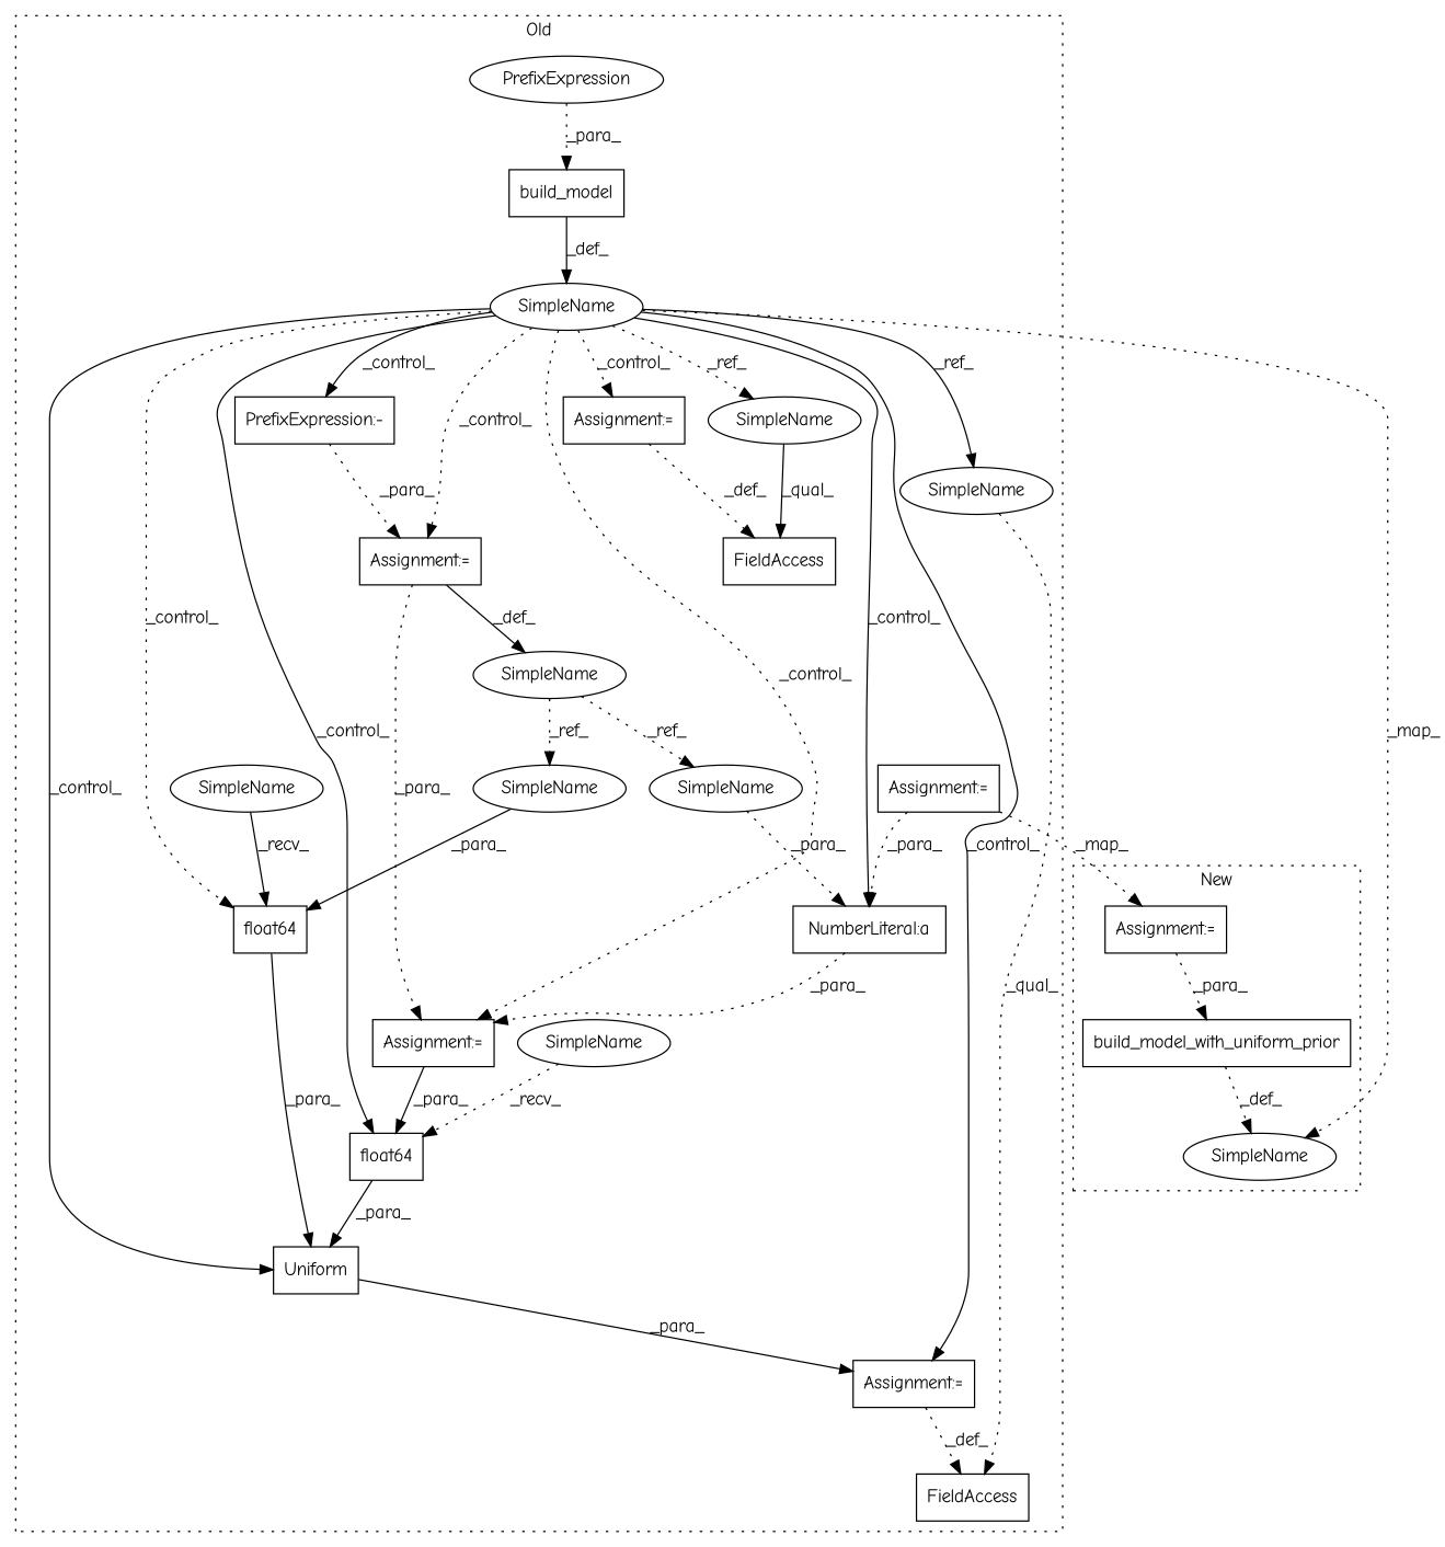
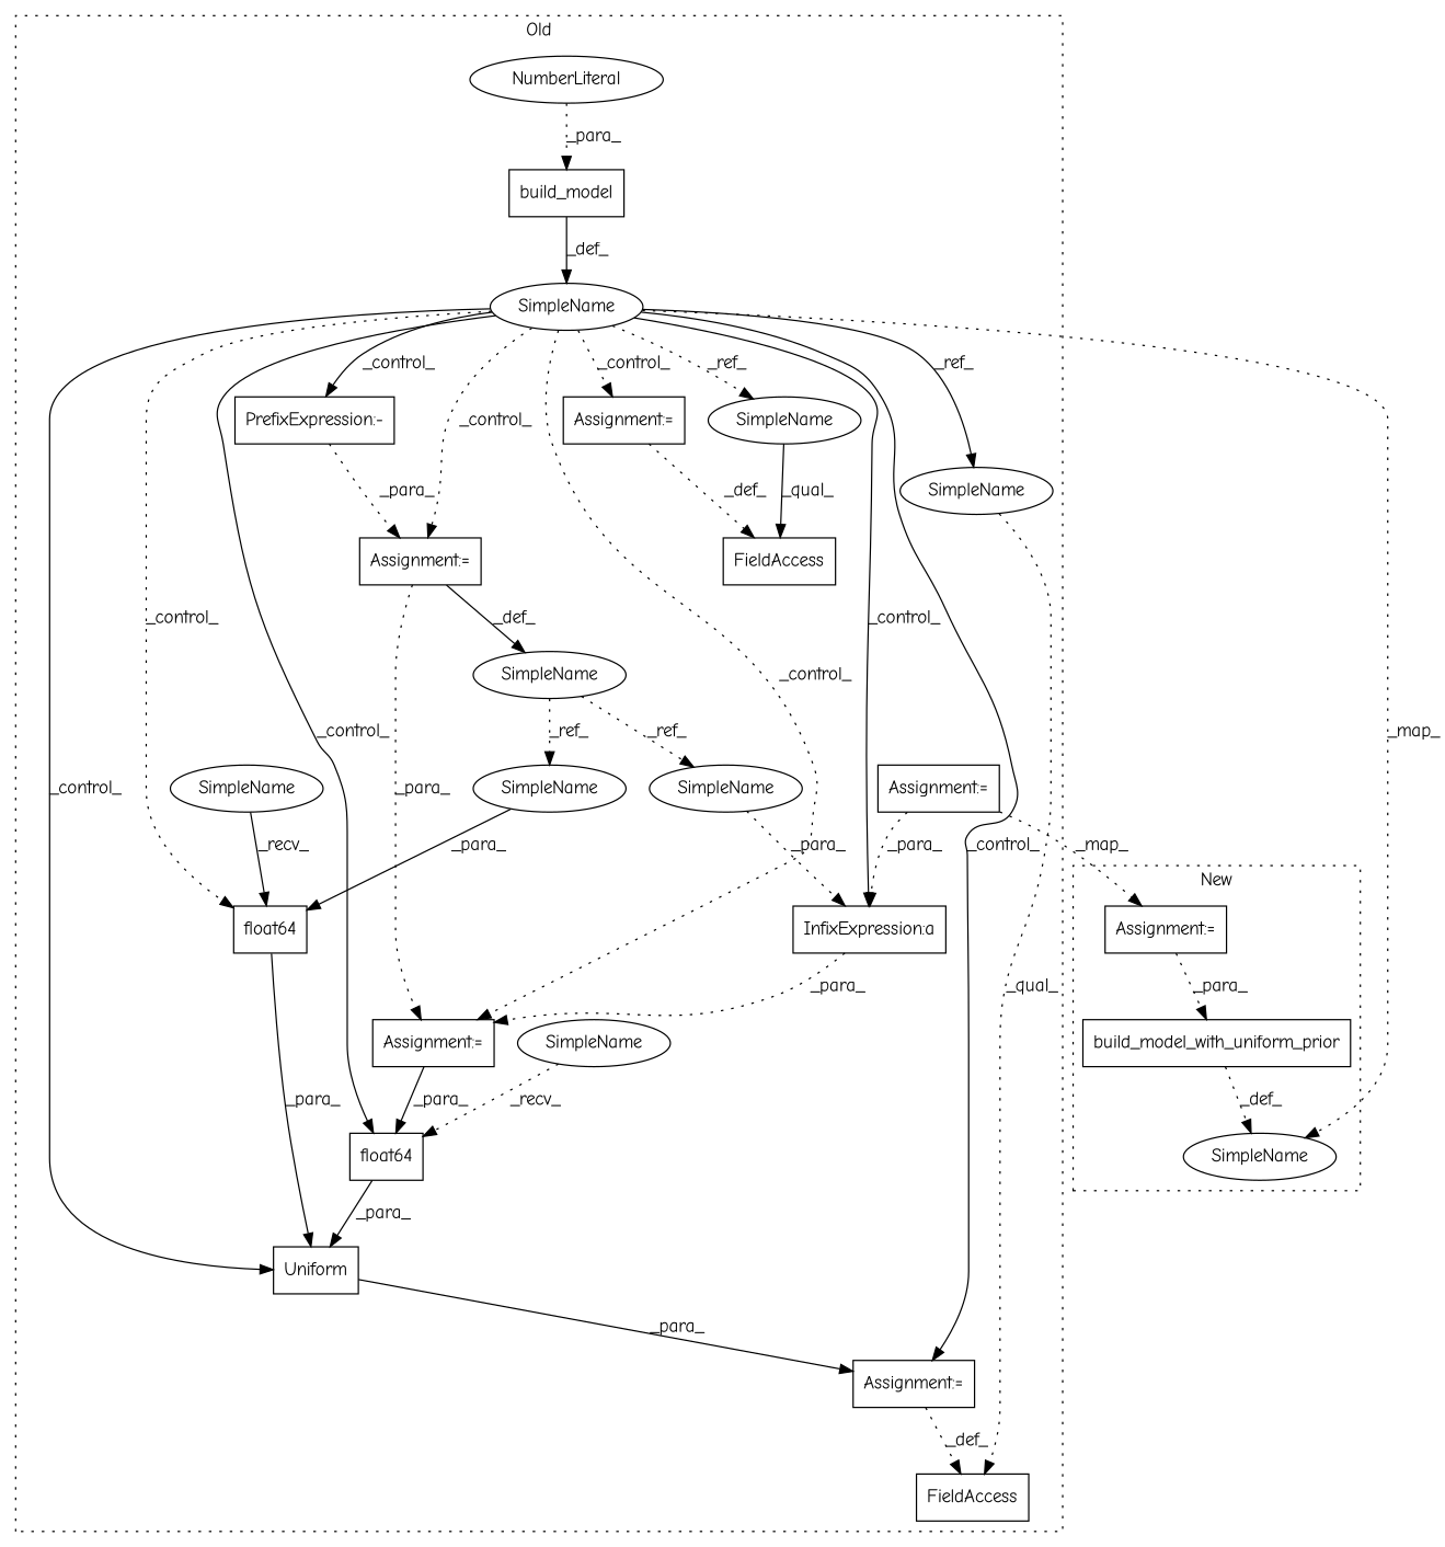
  digraph {
    fontname="Comic Neue"
    node [a=42 fontname="Comic Neue" l=1 s=5544 shape=box]
    edge [fontname="Comic Neue" style=dotted]
    n1 [a=32 l="31,1" label=build_model_with_uniform_prior s="6149,6205"]
    n2 [label=SimpleName s=6374 shape=ellipse]
    n3 [a=7 label="Assignment:=" s=6108]
    n4 [a=32 l="8,1" label=Uniform s="5650,5708"]
-   n5 [a=27 l=3 label="NumberLiteral:a" s=5615]
+   n5 [a=27 l=3 label="InfixExpression:a" s=5615]
    n6 [a=32 l="12,1" label=build_model s="5264,5280"]
    n7 [a=22 l=15 label=FieldAccess]
    n8 [a=22 l=11 label=FieldAccess s=5638]
    n9 [l=9 label=SimpleName s=5572 shape=ellipse]
    n10 [a=32 l="8,1" label=float64 s="5664,5681"]
    n11 [l=5 label=SimpleName s=5500 shape=ellipse]
    n12 [a=32 l="8,1" label=float64 s="5689,5707"]
    n13 [a=7 label="Assignment:=" s=5604]
    n14 [a=7 label="Assignment:=" s=5559]
    n15 [a=7 label="Assignment:=" s=5581]
    n16 [a=7 label="Assignment:=" s=5649]
    n17 [a=38 label="PrefixExpression:-" s=5582]
-   n18 [a=34 l=3 label=PrefixExpression s=5583 shape=ellipse]
+   n18 [a=34 l=3 label=NumberLiteral s=5583 shape=ellipse]
    n19 [a=7 label="Assignment:=" s=5326]
    n20 [l=9 label=SimpleName s=5672 shape=ellipse]
    n21 [l=9 label=SimpleName s=5606 shape=ellipse]
    n22 [l=5 label=SimpleName shape=ellipse]
    n23 [l=5 label=SimpleName s=5638 shape=ellipse]
    n24 [l=5 label=SimpleName s=5658 shape=ellipse]
    n25 [l=5 label=SimpleName s=5683 shape=ellipse]
    subgraph cluster_1 {
      label=New
      style=dotted
      n1
      n2
      n3
    }
    subgraph cluster_2 {
      label=Old
      style=dotted
      n4
      n5
      n6
      n7
      n8
      n9
      n10
      n11
      n12
      n13
      n14
      n15
      n16
      n17
      n18
      n19
      n20
      n21
      n22
      n23
      n24
      n25
    }
    n1 -> n2 [label=_def_]
    n3 -> n1 [label=_para_]
    n4 -> n16 [label=_para_ style=solid]
    n5 -> n13 [label=_para_]
    n6 -> n11 [label=_def_ style=solid]
    n9 -> n20 [label=_ref_]
    n9 -> n21 [label=_ref_]
    n10 -> n4 [label=_para_ style=solid]
    n11 -> n2 [label=_map_]
    n11 -> n4 [label=_control_ style=solid]
    n11 -> n5 [label=_control_ style=solid]
    n11 -> n10 [label=_control_]
    n11 -> n12 [label=_control_ style=solid]
    n11 -> n13 [label=_control_]
    n11 -> n14 [label=_control_]
    n11 -> n15 [label=_control_]
    n11 -> n16 [label=_control_ style=solid]
    n11 -> n17 [label=_control_ style=solid]
    n11 -> n22 [label=_ref_]
    n11 -> n23 [label=_ref_ style=solid]
    n12 -> n4 [label=_para_ style=solid]
    n13 -> n12 [label=_para_ style=solid]
    n14 -> n7 [label=_def_]
    n15 -> n9 [label=_def_ style=solid]
    n15 -> n13 [label=_para_]
    n16 -> n8 [label=_def_]
    n17 -> n15 [label=_para_]
    n18 -> n6 [label=_para_]
    n19 -> n3 [label=_map_]
    n19 -> n5 [label=_para_]
    n20 -> n10 [label=_para_ style=solid]
    n21 -> n5 [label=_para_]
    n22 -> n7 [label=_qual_ style=solid]
    n23 -> n8 [label=_qual_]
    n24 -> n10 [label=_recv_ style=solid]
    n25 -> n12 [label=_recv_]
  }
